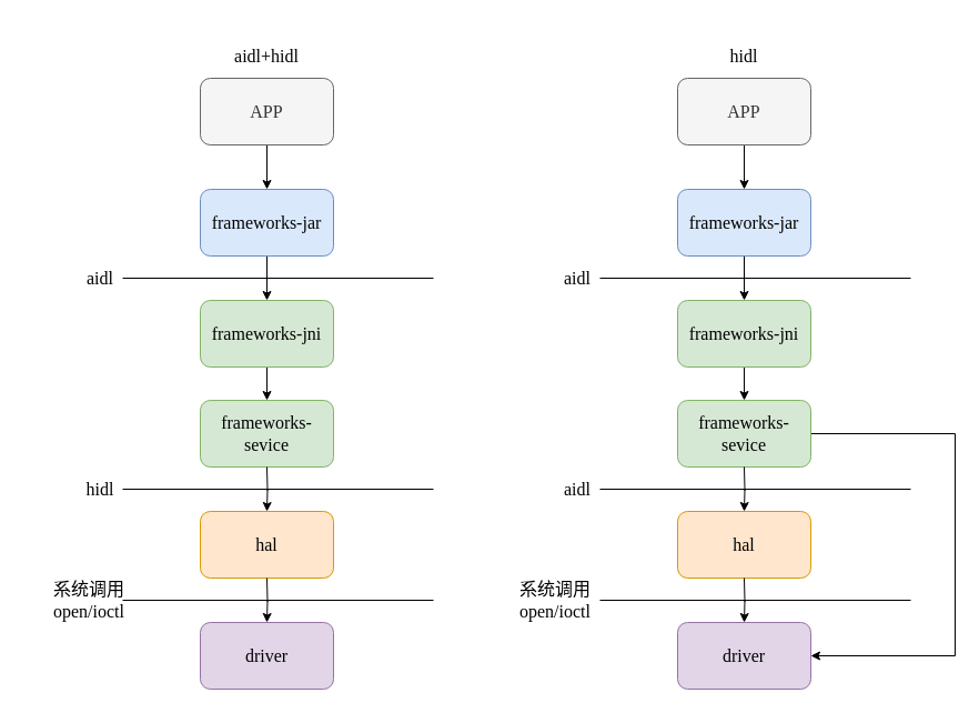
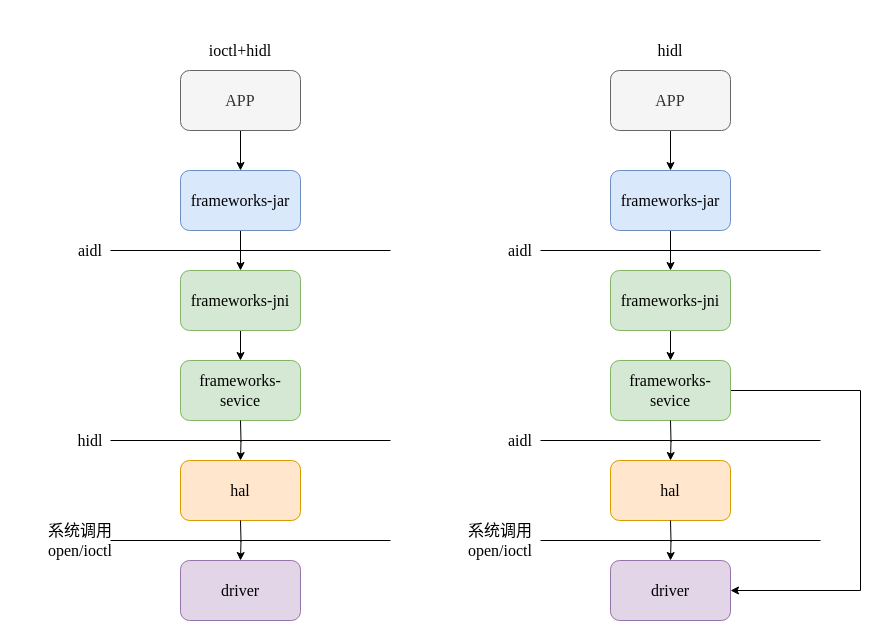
  <mxCell id="0" />
  <mxCell id="1" parent="0" />
- <mxCell id="2" value="&lt;font style=&quot;font-size: 16px;&quot; face=&quot;Comic Sans MS&quot;&gt;aidl+hidl&lt;/font&gt;" style="rounded=1;whiteSpace=wrap;html=1;fontColor=default;fillColor=none;strokeColor=none;" parent="1" vertex="1"><mxGeometry x="180" y="20" width="120" height="60" as="geometry" /></mxCell>
+ <mxCell id="2" value="&lt;font style=&quot;font-size: 16px;&quot; face=&quot;Comic Sans MS&quot;&gt;ioctl+hidl&lt;/font&gt;" style="rounded=1;whiteSpace=wrap;html=1;fontColor=default;fillColor=none;strokeColor=none;" parent="1" vertex="1"><mxGeometry x="180" y="20" width="120" height="60" as="geometry" /></mxCell>
  <mxCell id="3" style="edgeStyle=orthogonalEdgeStyle;rounded=0;orthogonalLoop=1;jettySize=auto;html=1;exitX=0.5;exitY=1;exitDx=0;exitDy=0;entryX=0.5;entryY=0;entryDx=0;entryDy=0;" parent="1" source="4" target="9" edge="1"><mxGeometry relative="1" as="geometry" /></mxCell>
  <mxCell id="4" value="&lt;font style=&quot;font-size: 16px;&quot;&gt;APP&lt;/font&gt;" style="rounded=1;whiteSpace=wrap;html=1;fontFamily=Comic Sans MS;fontSize=16;fillColor=#f5f5f5;fontColor=#333333;strokeColor=#666666;" parent="1" vertex="1"><mxGeometry x="180" y="70" width="120" height="60" as="geometry" /></mxCell>
  <mxCell id="5" style="edgeStyle=orthogonalEdgeStyle;rounded=0;orthogonalLoop=1;jettySize=auto;html=1;entryX=0.5;entryY=0;entryDx=0;entryDy=0;" parent="1" source="6" target="7" edge="1"><mxGeometry relative="1" as="geometry" /></mxCell>
  <mxCell id="6" value="&lt;font style=&quot;font-size: 16px;&quot;&gt;frameworks-jni&lt;/font&gt;" style="rounded=1;whiteSpace=wrap;html=1;fontFamily=Comic Sans MS;fontSize=16;fillColor=#d5e8d4;strokeColor=#82b366;" parent="1" vertex="1"><mxGeometry x="180" y="270" width="120" height="60" as="geometry" /></mxCell>
  <mxCell id="7" value="&lt;font style=&quot;font-size: 16px;&quot;&gt;frameworks-sevice&lt;br&gt;&lt;/font&gt;" style="rounded=1;whiteSpace=wrap;html=1;fontFamily=Comic Sans MS;fontSize=16;fillColor=#d5e8d4;strokeColor=#82b366;" parent="1" vertex="1"><mxGeometry x="180" y="360" width="120" height="60" as="geometry" /></mxCell>
  <mxCell id="8" style="edgeStyle=orthogonalEdgeStyle;rounded=0;orthogonalLoop=1;jettySize=auto;html=1;exitX=0.5;exitY=1;exitDx=0;exitDy=0;" parent="1" source="9" target="6" edge="1"><mxGeometry relative="1" as="geometry" /></mxCell>
  <mxCell id="9" value="&lt;font style=&quot;font-size: 16px;&quot;&gt;frameworks-jar&lt;/font&gt;" style="rounded=1;whiteSpace=wrap;html=1;fontFamily=Comic Sans MS;fontSize=16;fillColor=#dae8fc;strokeColor=#6c8ebf;" parent="1" vertex="1"><mxGeometry x="180" y="170" width="120" height="60" as="geometry" /></mxCell>
  <mxCell id="10" value="&lt;font style=&quot;font-size: 16px;&quot; face=&quot;Comic Sans MS&quot;&gt;aidl&lt;/font&gt;" style="rounded=1;whiteSpace=wrap;html=1;fontColor=default;fillColor=none;strokeColor=none;" parent="1" vertex="1"><mxGeometry x="30" y="220" width="120" height="60" as="geometry" /></mxCell>
  <mxCell id="11" value="" style="endArrow=none;html=1;rounded=0;" parent="1" edge="1"><mxGeometry width="50" height="50" relative="1" as="geometry"><mxPoint x="110" y="250" as="sourcePoint" /><mxPoint x="390" y="250" as="targetPoint" /></mxGeometry></mxCell>
  <mxCell id="12" style="edgeStyle=orthogonalEdgeStyle;rounded=0;orthogonalLoop=1;jettySize=auto;html=1;exitX=0.5;exitY=1;exitDx=0;exitDy=0;" parent="1" edge="1"><mxGeometry relative="1" as="geometry"><mxPoint x="240" y="420" as="sourcePoint" /><mxPoint x="240" y="460" as="targetPoint" /></mxGeometry></mxCell>
  <mxCell id="13" value="" style="endArrow=none;html=1;rounded=0;" parent="1" edge="1"><mxGeometry width="50" height="50" relative="1" as="geometry"><mxPoint x="110" y="440" as="sourcePoint" /><mxPoint x="390" y="440" as="targetPoint" /></mxGeometry></mxCell>
  <mxCell id="14" value="&lt;font style=&quot;font-size: 16px;&quot; face=&quot;Comic Sans MS&quot;&gt;hidl&lt;/font&gt;" style="rounded=1;whiteSpace=wrap;html=1;fontColor=default;fillColor=none;strokeColor=none;" parent="1" vertex="1"><mxGeometry x="30" y="410" width="120" height="60" as="geometry" /></mxCell>
  <mxCell id="15" value="&lt;font style=&quot;font-size: 16px;&quot;&gt;hal&lt;br&gt;&lt;/font&gt;" style="rounded=1;whiteSpace=wrap;html=1;fontFamily=Comic Sans MS;fontSize=16;fillColor=#ffe6cc;strokeColor=#d79b00;" parent="1" vertex="1"><mxGeometry x="180" y="460" width="120" height="60" as="geometry" /></mxCell>
  <mxCell id="16" value="&lt;font style=&quot;font-size: 16px;&quot;&gt;driver&lt;br&gt;&lt;/font&gt;" style="rounded=1;whiteSpace=wrap;html=1;fontFamily=Comic Sans MS;fontSize=16;fillColor=#e1d5e7;strokeColor=#9673a6;" parent="1" vertex="1"><mxGeometry x="180" y="560" width="120" height="60" as="geometry" /></mxCell>
  <mxCell id="17" style="edgeStyle=orthogonalEdgeStyle;rounded=0;orthogonalLoop=1;jettySize=auto;html=1;exitX=0.5;exitY=1;exitDx=0;exitDy=0;" parent="1" edge="1"><mxGeometry relative="1" as="geometry"><mxPoint x="240" y="520" as="sourcePoint" /><mxPoint x="240" y="560" as="targetPoint" /></mxGeometry></mxCell>
  <mxCell id="18" value="" style="endArrow=none;html=1;rounded=0;" parent="1" edge="1"><mxGeometry width="50" height="50" relative="1" as="geometry"><mxPoint x="110" y="540" as="sourcePoint" /><mxPoint x="390" y="540" as="targetPoint" /></mxGeometry></mxCell>
  <mxCell id="19" value="&lt;font style=&quot;font-size: 16px;&quot; face=&quot;Comic Sans MS&quot;&gt;系统调用&lt;br&gt;open/ioctl&lt;br&gt;&lt;/font&gt;" style="rounded=1;whiteSpace=wrap;html=1;fontColor=default;fillColor=none;strokeColor=none;" parent="1" vertex="1"><mxGeometry x="20" y="510" width="120" height="60" as="geometry" /></mxCell>
  <mxCell id="20" style="edgeStyle=orthogonalEdgeStyle;rounded=0;orthogonalLoop=1;jettySize=auto;html=1;exitX=0.5;exitY=1;exitDx=0;exitDy=0;entryX=0.5;entryY=0;entryDx=0;entryDy=0;" parent="1" source="21" target="27" edge="1"><mxGeometry relative="1" as="geometry" /></mxCell>
  <mxCell id="21" value="&lt;font style=&quot;font-size: 16px;&quot;&gt;APP&lt;/font&gt;" style="rounded=1;whiteSpace=wrap;html=1;fontFamily=Comic Sans MS;fontSize=16;fillColor=#f5f5f5;fontColor=#333333;strokeColor=#666666;" parent="1" vertex="1"><mxGeometry x="610" y="70" width="120" height="60" as="geometry" /></mxCell>
  <mxCell id="22" style="edgeStyle=orthogonalEdgeStyle;rounded=0;orthogonalLoop=1;jettySize=auto;html=1;entryX=0.5;entryY=0;entryDx=0;entryDy=0;" parent="1" source="23" target="25" edge="1"><mxGeometry relative="1" as="geometry" /></mxCell>
  <mxCell id="23" value="&lt;font style=&quot;font-size: 16px;&quot;&gt;frameworks-jni&lt;/font&gt;" style="rounded=1;whiteSpace=wrap;html=1;fontFamily=Comic Sans MS;fontSize=16;fillColor=#d5e8d4;strokeColor=#82b366;" parent="1" vertex="1"><mxGeometry x="610" y="270" width="120" height="60" as="geometry" /></mxCell>
  <mxCell id="24" style="edgeStyle=orthogonalEdgeStyle;rounded=0;orthogonalLoop=1;jettySize=auto;html=1;exitX=1;exitY=0.5;exitDx=0;exitDy=0;entryX=1;entryY=0.5;entryDx=0;entryDy=0;" parent="1" source="25" target="32" edge="1"><mxGeometry relative="1" as="geometry"><Array as="points"><mxPoint x="860" y="390" /><mxPoint x="860" y="590" /></Array></mxGeometry></mxCell>
  <mxCell id="25" value="&lt;font style=&quot;font-size: 16px;&quot;&gt;frameworks-sevice&lt;br&gt;&lt;/font&gt;" style="rounded=1;whiteSpace=wrap;html=1;fontFamily=Comic Sans MS;fontSize=16;fillColor=#d5e8d4;strokeColor=#82b366;" parent="1" vertex="1"><mxGeometry x="610" y="360" width="120" height="60" as="geometry" /></mxCell>
  <mxCell id="26" style="edgeStyle=orthogonalEdgeStyle;rounded=0;orthogonalLoop=1;jettySize=auto;html=1;exitX=0.5;exitY=1;exitDx=0;exitDy=0;" parent="1" source="27" target="23" edge="1"><mxGeometry relative="1" as="geometry" /></mxCell>
  <mxCell id="27" value="&lt;font style=&quot;font-size: 16px;&quot;&gt;frameworks-jar&lt;/font&gt;" style="rounded=1;whiteSpace=wrap;html=1;fontFamily=Comic Sans MS;fontSize=16;fillColor=#dae8fc;strokeColor=#6c8ebf;" parent="1" vertex="1"><mxGeometry x="610" y="170" width="120" height="60" as="geometry" /></mxCell>
  <mxCell id="28" value="" style="endArrow=none;html=1;rounded=0;" parent="1" edge="1"><mxGeometry width="50" height="50" relative="1" as="geometry"><mxPoint x="540" y="250" as="sourcePoint" /><mxPoint x="820" y="250" as="targetPoint" /></mxGeometry></mxCell>
  <mxCell id="29" style="edgeStyle=orthogonalEdgeStyle;rounded=0;orthogonalLoop=1;jettySize=auto;html=1;exitX=0.5;exitY=1;exitDx=0;exitDy=0;" parent="1" edge="1"><mxGeometry relative="1" as="geometry"><mxPoint x="670" y="420" as="sourcePoint" /><mxPoint x="670" y="460" as="targetPoint" /></mxGeometry></mxCell>
  <mxCell id="30" value="" style="endArrow=none;html=1;rounded=0;" parent="1" edge="1"><mxGeometry width="50" height="50" relative="1" as="geometry"><mxPoint x="540" y="440" as="sourcePoint" /><mxPoint x="820" y="440" as="targetPoint" /></mxGeometry></mxCell>
  <mxCell id="31" value="&lt;font style=&quot;font-size: 16px;&quot;&gt;hal&lt;br&gt;&lt;/font&gt;" style="rounded=1;whiteSpace=wrap;html=1;fontFamily=Comic Sans MS;fontSize=16;fillColor=#ffe6cc;strokeColor=#d79b00;" parent="1" vertex="1"><mxGeometry x="610" y="460" width="120" height="60" as="geometry" /></mxCell>
  <mxCell id="32" value="&lt;font style=&quot;font-size: 16px;&quot;&gt;driver&lt;br&gt;&lt;/font&gt;" style="rounded=1;whiteSpace=wrap;html=1;fontFamily=Comic Sans MS;fontSize=16;fillColor=#e1d5e7;strokeColor=#9673a6;" parent="1" vertex="1"><mxGeometry x="610" y="560" width="120" height="60" as="geometry" /></mxCell>
  <mxCell id="33" style="edgeStyle=orthogonalEdgeStyle;rounded=0;orthogonalLoop=1;jettySize=auto;html=1;exitX=0.5;exitY=1;exitDx=0;exitDy=0;" parent="1" edge="1"><mxGeometry relative="1" as="geometry"><mxPoint x="670" y="520" as="sourcePoint" /><mxPoint x="670" y="560" as="targetPoint" /></mxGeometry></mxCell>
  <mxCell id="34" value="" style="endArrow=none;html=1;rounded=0;" parent="1" edge="1"><mxGeometry width="50" height="50" relative="1" as="geometry"><mxPoint x="540" y="540" as="sourcePoint" /><mxPoint x="820" y="540" as="targetPoint" /></mxGeometry></mxCell>
  <mxCell id="35" value="&lt;font style=&quot;font-size: 16px;&quot; face=&quot;Comic Sans MS&quot;&gt;hidl&lt;/font&gt;" style="rounded=1;whiteSpace=wrap;html=1;fontColor=default;fillColor=none;strokeColor=none;" parent="1" vertex="1"><mxGeometry x="610" y="20" width="120" height="60" as="geometry" /></mxCell>
  <mxCell id="36" value="&lt;font style=&quot;font-size: 16px;&quot; face=&quot;Comic Sans MS&quot;&gt;aidl&lt;/font&gt;" style="rounded=1;whiteSpace=wrap;html=1;fontColor=default;fillColor=none;strokeColor=none;" parent="1" vertex="1"><mxGeometry x="460" y="220" width="120" height="60" as="geometry" /></mxCell>
  <mxCell id="37" value="&lt;font style=&quot;font-size: 16px;&quot; face=&quot;Comic Sans MS&quot;&gt;aidl&lt;/font&gt;" style="rounded=1;whiteSpace=wrap;html=1;fontColor=default;fillColor=none;strokeColor=none;" parent="1" vertex="1"><mxGeometry x="460" y="410" width="120" height="60" as="geometry" /></mxCell>
  <mxCell id="38" value="&lt;font style=&quot;font-size: 16px;&quot; face=&quot;Comic Sans MS&quot;&gt;系统调用&lt;br&gt;open/ioctl&lt;br&gt;&lt;/font&gt;" style="rounded=1;whiteSpace=wrap;html=1;fontColor=default;fillColor=none;strokeColor=none;" parent="1" vertex="1"><mxGeometry x="440" y="510" width="120" height="60" as="geometry" /></mxCell>
